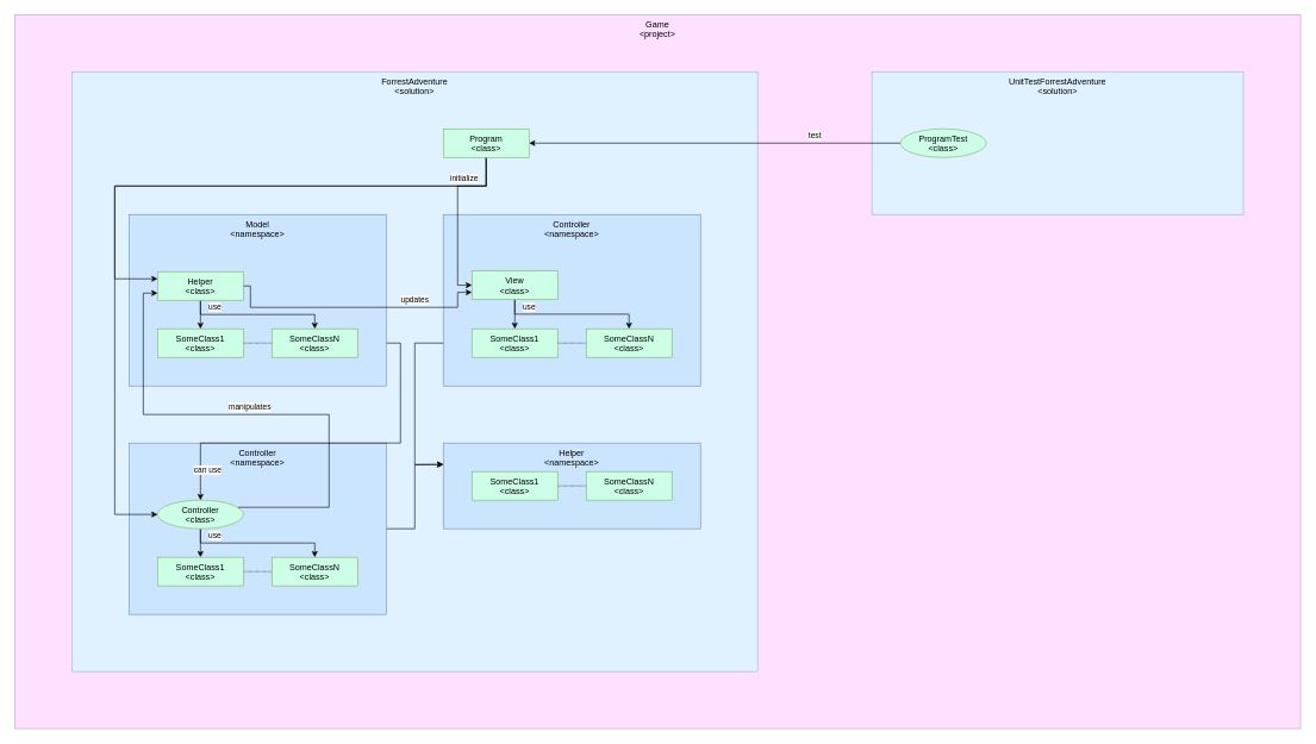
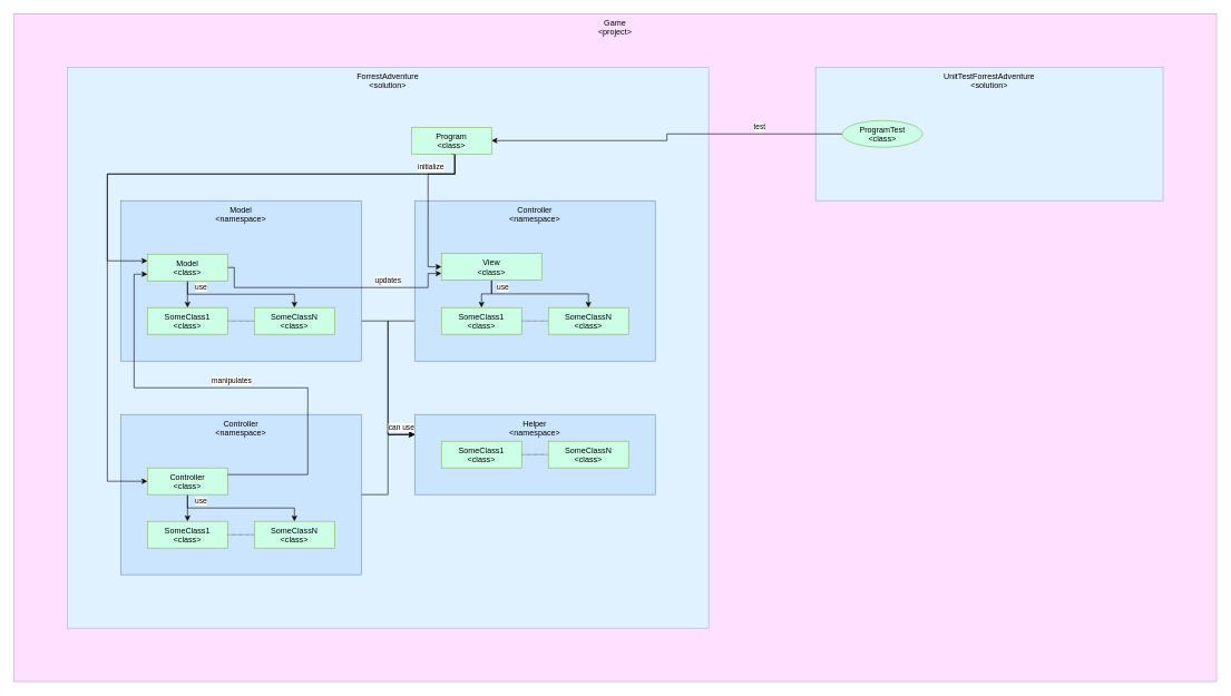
  <mxCell id="0" />
  <mxCell id="1" parent="0" />
  <mxCell id="2" value="Game&lt;br&gt;&lt;div&gt;&amp;lt;project&amp;gt;&lt;/div&gt;" style="rounded=0;whiteSpace=wrap;html=1;align=center;verticalAlign=top;strokeColor=#9673a6;fillColor=#FFCCFF;glass=0;shadow=0;sketch=0;opacity=60;" vertex="1" parent="1"><mxGeometry x="20" y="20" width="1800" height="1000" as="geometry" /></mxCell>
  <mxCell id="3" value="ForrestAdventure&lt;br&gt;&lt;div&gt;&amp;lt;solution&amp;gt;&lt;/div&gt;" style="rounded=0;whiteSpace=wrap;html=1;align=center;verticalAlign=top;strokeColor=#6c8ebf;fillColor=#CCFFFF;opacity=60;" vertex="1" parent="1"><mxGeometry x="100" y="100" width="960" height="840" as="geometry" /></mxCell>
  <mxCell id="4" style="edgeStyle=orthogonalEdgeStyle;rounded=0;orthogonalLoop=1;jettySize=auto;html=1;exitX=0;exitY=0.75;exitDx=0;exitDy=0;entryX=0;entryY=0.25;entryDx=0;entryDy=0;endArrow=classic;endFill=1;" edge="1" parent="1" source="5" target="36"><mxGeometry relative="1" as="geometry"><Array as="points"><mxPoint x="580" y="480" /><mxPoint x="580" y="650" /></Array></mxGeometry></mxCell>
  <mxCell id="5" value="Controller&lt;br&gt;&amp;lt;namespace&amp;gt;" style="rounded=0;whiteSpace=wrap;html=1;align=center;verticalAlign=top;strokeColor=#6c8ebf;fillColor=#CCE5FF;" vertex="1" parent="1"><mxGeometry x="620" y="300" width="360" height="240" as="geometry" /></mxCell>
  <mxCell id="6" value="UnitTestForrestAdventure&lt;br&gt;&lt;div&gt;&amp;lt;solution&amp;gt;&lt;/div&gt;" style="rounded=0;whiteSpace=wrap;html=1;align=center;verticalAlign=top;strokeColor=#6c8ebf;fillColor=#CCFFFF;opacity=60;" vertex="1" parent="1"><mxGeometry x="1220" y="100" width="520" height="200" as="geometry" /></mxCell>
  <mxCell id="7" value="test" style="edgeStyle=orthogonalEdgeStyle;rounded=0;orthogonalLoop=1;jettySize=auto;html=1;exitX=0;exitY=0.5;exitDx=0;exitDy=0;entryX=1;entryY=0.5;entryDx=0;entryDy=0;endArrow=classic;endFill=1;" edge="1" parent="1" source="8" target="35"><mxGeometry x="-0.538" y="-10" relative="1" as="geometry"><mxPoint as="offset" /></mxGeometry></mxCell>
  <mxCell id="8" value="&lt;div&gt;ProgramTest&lt;/div&gt;&lt;div&gt;&amp;lt;class&amp;gt;&lt;br&gt;&lt;/div&gt;" style="ellipse;whiteSpace=wrap;html=1;align=center;strokeColor=#82b366;verticalAlign=top;fillColor=#CCFFE6;" vertex="1" parent="1"><mxGeometry x="1260" y="180" width="120" height="40" as="geometry" /></mxCell>
  <mxCell id="9" style="edgeStyle=orthogonalEdgeStyle;rounded=0;orthogonalLoop=1;jettySize=auto;html=1;exitX=1;exitY=0.5;exitDx=0;exitDy=0;endArrow=classic;endFill=1;" edge="1" parent="1" source="10"><mxGeometry relative="1" as="geometry"><mxPoint x="620" y="650" as="targetPoint" /></mxGeometry></mxCell>
  <mxCell id="10" value="Controller&lt;br&gt;&amp;lt;namespace&amp;gt;" style="rounded=0;whiteSpace=wrap;html=1;align=center;verticalAlign=top;strokeColor=#6c8ebf;fillColor=#CCE5FF;" vertex="1" parent="1"><mxGeometry x="180" y="620" width="360" height="240" as="geometry" /></mxCell>
  <mxCell id="11" style="edgeStyle=orthogonalEdgeStyle;rounded=0;orthogonalLoop=1;jettySize=auto;html=1;exitX=0.5;exitY=1;exitDx=0;exitDy=0;entryX=0.5;entryY=0;entryDx=0;entryDy=0;" edge="1" parent="1" source="13" target="15"><mxGeometry relative="1" as="geometry" /></mxCell>
  <mxCell id="12" value="use" style="edgeStyle=orthogonalEdgeStyle;rounded=0;orthogonalLoop=1;jettySize=auto;html=1;exitX=0.5;exitY=1;exitDx=0;exitDy=0;entryX=0.5;entryY=0;entryDx=0;entryDy=0;" edge="1" parent="1" source="13" target="16"><mxGeometry x="-0.6" y="10" relative="1" as="geometry"><mxPoint as="offset" /></mxGeometry></mxCell>
- <mxCell id="13" value="&lt;div&gt;Controller&lt;/div&gt;&lt;div&gt;&amp;lt;class&amp;gt;&lt;br&gt;&lt;/div&gt;" style="ellipse;whiteSpace=wrap;html=1;align=center;strokeColor=#82b366;verticalAlign=top;fillColor=#CCFFE6;" vertex="1" parent="1"><mxGeometry x="220" y="700" width="120" height="40" as="geometry" /></mxCell>
+ <mxCell id="13" value="&lt;div&gt;Controller&lt;/div&gt;&lt;div&gt;&amp;lt;class&amp;gt;&lt;br&gt;&lt;/div&gt;" style="rounded=0;whiteSpace=wrap;html=1;align=center;strokeColor=#82b366;verticalAlign=top;fillColor=#CCFFE6;" vertex="1" parent="1"><mxGeometry x="220" y="700" width="120" height="40" as="geometry" /></mxCell>
  <mxCell id="14" style="edgeStyle=orthogonalEdgeStyle;rounded=0;orthogonalLoop=1;jettySize=auto;html=1;exitX=1;exitY=0.5;exitDx=0;exitDy=0;entryX=0;entryY=0.5;entryDx=0;entryDy=0;endArrow=none;endFill=0;dashed=1;dashPattern=1 1;" edge="1" parent="1" source="15" target="16"><mxGeometry relative="1" as="geometry" /></mxCell>
  <mxCell id="15" value="&lt;div&gt;SomeClass1&lt;br&gt;&lt;/div&gt;&lt;div&gt;&amp;lt;class&amp;gt;&lt;br&gt;&lt;/div&gt;" style="rounded=0;whiteSpace=wrap;html=1;align=center;strokeColor=#82b366;verticalAlign=top;fillColor=#CCFFE6;" vertex="1" parent="1"><mxGeometry x="220" y="780" width="120" height="40" as="geometry" /></mxCell>
  <mxCell id="16" value="&lt;div&gt;SomeClassN&lt;/div&gt;&lt;div&gt;&amp;lt;class&amp;gt;&lt;br&gt;&lt;/div&gt;" style="rounded=0;whiteSpace=wrap;html=1;align=center;strokeColor=#82b366;verticalAlign=top;fillColor=#CCFFE6;" vertex="1" parent="1"><mxGeometry x="380" y="780" width="120" height="40" as="geometry" /></mxCell>
- <mxCell id="17" value="can use" style="edgeStyle=orthogonalEdgeStyle;rounded=0;orthogonalLoop=1;jettySize=auto;html=1;exitX=1;exitY=0.75;exitDx=0;exitDy=0;endArrow=classic;endFill=1;" edge="1" parent="1" source="18" target="13"><mxGeometry x="0.84" y="10" relative="1" as="geometry"><mxPoint as="offset" /></mxGeometry></mxCell>
+ <mxCell id="17" value="can use" style="edgeStyle=orthogonalEdgeStyle;rounded=0;orthogonalLoop=1;jettySize=auto;html=1;exitX=1;exitY=0.75;exitDx=0;exitDy=0;entryX=0;entryY=0.25;entryDx=0;entryDy=0;endArrow=classic;endFill=1;" edge="1" parent="1" source="18" target="36"><mxGeometry x="0.84" y="10" relative="1" as="geometry"><mxPoint as="offset" /></mxGeometry></mxCell>
  <mxCell id="18" value="Model&lt;br&gt;&amp;lt;namespace&amp;gt;" style="rounded=0;whiteSpace=wrap;html=1;align=center;verticalAlign=top;strokeColor=#6c8ebf;fillColor=#CCE5FF;" vertex="1" parent="1"><mxGeometry x="180" y="300" width="360" height="240" as="geometry" /></mxCell>
  <mxCell id="19" style="edgeStyle=orthogonalEdgeStyle;rounded=0;orthogonalLoop=1;jettySize=auto;html=1;exitX=0.5;exitY=1;exitDx=0;exitDy=0;entryX=0.5;entryY=0;entryDx=0;entryDy=0;" edge="1" parent="1" source="22" target="24"><mxGeometry relative="1" as="geometry" /></mxCell>
  <mxCell id="20" value="use" style="edgeStyle=orthogonalEdgeStyle;rounded=0;orthogonalLoop=1;jettySize=auto;html=1;exitX=0.5;exitY=1;exitDx=0;exitDy=0;entryX=0.5;entryY=0;entryDx=0;entryDy=0;" edge="1" parent="1" source="22" target="25"><mxGeometry x="-0.6" y="10" relative="1" as="geometry"><mxPoint as="offset" /></mxGeometry></mxCell>
  <mxCell id="21" value="updates" style="edgeStyle=orthogonalEdgeStyle;rounded=0;orthogonalLoop=1;jettySize=auto;html=1;exitX=1;exitY=0.5;exitDx=0;exitDy=0;entryX=0;entryY=0.75;entryDx=0;entryDy=0;endArrow=classic;endFill=1;" edge="1" parent="1" source="22" target="28"><mxGeometry x="0.456" y="10" width="50" height="1059" relative="1" as="geometry"><Array as="points"><mxPoint x="350" y="400" /><mxPoint x="350" y="430" /><mxPoint x="640" y="430" /><mxPoint x="640" y="409" /></Array><mxPoint as="offset" /></mxGeometry></mxCell>
- <mxCell id="22" value="&lt;div&gt;Helper&lt;br&gt;&lt;/div&gt;&lt;div&gt;&amp;lt;class&amp;gt;&lt;br&gt;&lt;/div&gt;" style="rounded=0;whiteSpace=wrap;html=1;align=center;strokeColor=#82b366;verticalAlign=top;fillColor=#CCFFE6;" vertex="1" parent="1"><mxGeometry x="220" y="380" width="120" height="40" as="geometry" /></mxCell>
+ <mxCell id="22" value="&lt;div&gt;Model&lt;br&gt;&lt;/div&gt;&lt;div&gt;&amp;lt;class&amp;gt;&lt;br&gt;&lt;/div&gt;" style="rounded=0;whiteSpace=wrap;html=1;align=center;strokeColor=#82b366;verticalAlign=top;fillColor=#CCFFE6;" vertex="1" parent="1"><mxGeometry x="220" y="380" width="120" height="40" as="geometry" /></mxCell>
  <mxCell id="23" style="edgeStyle=orthogonalEdgeStyle;rounded=0;orthogonalLoop=1;jettySize=auto;html=1;exitX=1;exitY=0.5;exitDx=0;exitDy=0;entryX=0;entryY=0.5;entryDx=0;entryDy=0;endArrow=none;endFill=0;dashed=1;dashPattern=1 1;" edge="1" parent="1" source="24" target="25"><mxGeometry relative="1" as="geometry" /></mxCell>
  <mxCell id="24" value="&lt;div&gt;SomeClass1&lt;br&gt;&lt;/div&gt;&lt;div&gt;&amp;lt;class&amp;gt;&lt;br&gt;&lt;/div&gt;" style="rounded=0;whiteSpace=wrap;html=1;align=center;strokeColor=#82b366;verticalAlign=top;fillColor=#CCFFE6;" vertex="1" parent="1"><mxGeometry x="220" y="460" width="120" height="40" as="geometry" /></mxCell>
  <mxCell id="25" value="&lt;div&gt;SomeClassN&lt;/div&gt;&lt;div&gt;&amp;lt;class&amp;gt;&lt;br&gt;&lt;/div&gt;" style="rounded=0;whiteSpace=wrap;html=1;align=center;strokeColor=#82b366;verticalAlign=top;fillColor=#CCFFE6;" vertex="1" parent="1"><mxGeometry x="380" y="460" width="120" height="40" as="geometry" /></mxCell>
  <mxCell id="26" style="edgeStyle=orthogonalEdgeStyle;rounded=0;orthogonalLoop=1;jettySize=auto;html=1;exitX=0.5;exitY=1;exitDx=0;exitDy=0;entryX=0.5;entryY=0;entryDx=0;entryDy=0;" edge="1" parent="1" source="28" target="30"><mxGeometry relative="1" as="geometry" /></mxCell>
  <mxCell id="27" value="use" style="edgeStyle=orthogonalEdgeStyle;rounded=0;orthogonalLoop=1;jettySize=auto;html=1;exitX=0.5;exitY=1;exitDx=0;exitDy=0;entryX=0.5;entryY=0;entryDx=0;entryDy=0;" edge="1" parent="1" source="28" target="31"><mxGeometry x="-0.6" y="10" relative="1" as="geometry"><mxPoint as="offset" /></mxGeometry></mxCell>
- <mxCell id="28" value="&lt;div&gt;View&lt;br&gt;&lt;/div&gt;&lt;div&gt;&amp;lt;class&amp;gt;&lt;br&gt;&lt;/div&gt;" style="rounded=0;whiteSpace=wrap;html=1;align=center;strokeColor=#82b366;verticalAlign=top;fillColor=#CCFFE6;" vertex="1" parent="1"><mxGeometry x="660" y="379" width="120" height="40" as="geometry" /></mxCell>
+ <mxCell id="28" value="&lt;div&gt;View&lt;br&gt;&lt;/div&gt;&lt;div&gt;&amp;lt;class&amp;gt;&lt;br&gt;&lt;/div&gt;" style="rounded=0;whiteSpace=wrap;html=1;align=center;strokeColor=#82b366;verticalAlign=top;fillColor=#CCFFE6;" vertex="1" parent="1"><mxGeometry x="660" y="379" width="150" height="40" as="geometry" /></mxCell>
  <mxCell id="29" style="edgeStyle=orthogonalEdgeStyle;rounded=0;orthogonalLoop=1;jettySize=auto;html=1;exitX=1;exitY=0.5;exitDx=0;exitDy=0;entryX=0;entryY=0.5;entryDx=0;entryDy=0;endArrow=none;endFill=0;dashed=1;dashPattern=1 1;" edge="1" parent="1" source="30" target="31"><mxGeometry relative="1" as="geometry" /></mxCell>
  <mxCell id="30" value="&lt;div&gt;SomeClass1&lt;br&gt;&lt;/div&gt;&lt;div&gt;&amp;lt;class&amp;gt;&lt;br&gt;&lt;/div&gt;" style="rounded=0;whiteSpace=wrap;html=1;align=center;strokeColor=#82b366;verticalAlign=top;fillColor=#CCFFE6;" vertex="1" parent="1"><mxGeometry x="660" y="460" width="120" height="40" as="geometry" /></mxCell>
  <mxCell id="31" value="&lt;div&gt;SomeClassN&lt;/div&gt;&lt;div&gt;&amp;lt;class&amp;gt;&lt;br&gt;&lt;/div&gt;" style="rounded=0;whiteSpace=wrap;html=1;align=center;strokeColor=#82b366;verticalAlign=top;fillColor=#CCFFE6;" vertex="1" parent="1"><mxGeometry x="820" y="460" width="120" height="40" as="geometry" /></mxCell>
  <mxCell id="32" style="edgeStyle=orthogonalEdgeStyle;rounded=0;orthogonalLoop=1;jettySize=auto;html=1;exitX=0.5;exitY=1;exitDx=0;exitDy=0;entryX=0;entryY=0.25;entryDx=0;entryDy=0;endArrow=classic;endFill=1;" edge="1" parent="1" source="35" target="22"><mxGeometry relative="1" as="geometry"><Array as="points"><mxPoint x="680" y="260" /><mxPoint x="160" y="260" /><mxPoint x="160" y="390" /></Array></mxGeometry></mxCell>
  <mxCell id="33" value="initialize" style="edgeStyle=orthogonalEdgeStyle;rounded=0;orthogonalLoop=1;jettySize=auto;html=1;exitX=0.5;exitY=1;exitDx=0;exitDy=0;entryX=0;entryY=0.5;entryDx=0;entryDy=0;endArrow=classic;endFill=1;" edge="1" parent="1" source="35" target="13"><mxGeometry x="-0.868" y="-10" relative="1" as="geometry"><Array as="points"><mxPoint x="680" y="260" /><mxPoint x="160" y="260" /><mxPoint x="160" y="720" /></Array><mxPoint as="offset" /></mxGeometry></mxCell>
  <mxCell id="34" style="edgeStyle=orthogonalEdgeStyle;rounded=0;orthogonalLoop=1;jettySize=auto;html=1;exitX=0.5;exitY=1;exitDx=0;exitDy=0;entryX=0;entryY=0.5;entryDx=0;entryDy=0;endArrow=classic;endFill=1;" edge="1" parent="1" source="35" target="28"><mxGeometry relative="1" as="geometry"><Array as="points"><mxPoint x="680" y="260" /><mxPoint x="640" y="260" /><mxPoint x="640" y="399" /></Array></mxGeometry></mxCell>
- <mxCell id="35" value="&lt;div&gt;Program&lt;/div&gt;&lt;div&gt;&amp;lt;class&amp;gt;&lt;br&gt;&lt;/div&gt;" style="rounded=0;whiteSpace=wrap;html=1;align=center;strokeColor=#82b366;verticalAlign=top;fillColor=#CCFFE6;" vertex="1" parent="1"><mxGeometry x="620" y="180" width="120" height="40" as="geometry" /></mxCell>
+ <mxCell id="35" value="&lt;div&gt;Program&lt;/div&gt;&lt;div&gt;&amp;lt;class&amp;gt;&lt;br&gt;&lt;/div&gt;" style="rounded=0;whiteSpace=wrap;html=1;align=center;strokeColor=#82b366;verticalAlign=top;fillColor=#CCFFE6;" vertex="1" parent="1"><mxGeometry x="615" y="190" width="120" height="40" as="geometry" /></mxCell>
  <mxCell id="36" value="Helper&lt;br&gt;&amp;lt;namespace&amp;gt;" style="rounded=0;whiteSpace=wrap;html=1;align=center;verticalAlign=top;strokeColor=#6c8ebf;fillColor=#CCE5FF;" vertex="1" parent="1"><mxGeometry x="620" y="620" width="360" height="120" as="geometry" /></mxCell>
  <mxCell id="37" style="edgeStyle=orthogonalEdgeStyle;rounded=0;orthogonalLoop=1;jettySize=auto;html=1;exitX=1;exitY=0.5;exitDx=0;exitDy=0;endArrow=none;endFill=0;dashed=1;dashPattern=1 1;" edge="1" parent="1" source="38" target="39"><mxGeometry relative="1" as="geometry" /></mxCell>
  <mxCell id="38" value="&lt;div&gt;SomeClass1&lt;br&gt;&lt;/div&gt;&lt;div&gt;&amp;lt;class&amp;gt;&lt;br&gt;&lt;/div&gt;" style="rounded=0;whiteSpace=wrap;html=1;align=center;strokeColor=#82b366;verticalAlign=top;fillColor=#CCFFE6;" vertex="1" parent="1"><mxGeometry x="660" y="660" width="120" height="40" as="geometry" /></mxCell>
  <mxCell id="39" value="&lt;div&gt;SomeClassN&lt;/div&gt;&lt;div&gt;&amp;lt;class&amp;gt;&lt;br&gt;&lt;/div&gt;" style="rounded=0;whiteSpace=wrap;html=1;align=center;strokeColor=#82b366;verticalAlign=top;fillColor=#CCFFE6;" vertex="1" parent="1"><mxGeometry x="820" y="660" width="120" height="40" as="geometry" /></mxCell>
  <mxCell id="40" value="manipulates" style="edgeStyle=orthogonalEdgeStyle;rounded=0;orthogonalLoop=1;jettySize=auto;html=1;exitX=1;exitY=0.25;exitDx=0;exitDy=0;entryX=0;entryY=0.75;entryDx=0;entryDy=0;endArrow=classic;endFill=1;" edge="1" parent="1" source="13" target="22"><mxGeometry x="0.04" y="-10" height="1250" relative="1" as="geometry"><Array as="points"><mxPoint x="460" y="710" /><mxPoint x="460" y="580" /><mxPoint x="200" y="580" /><mxPoint x="200" y="410" /></Array><mxPoint as="offset" /></mxGeometry></mxCell>
